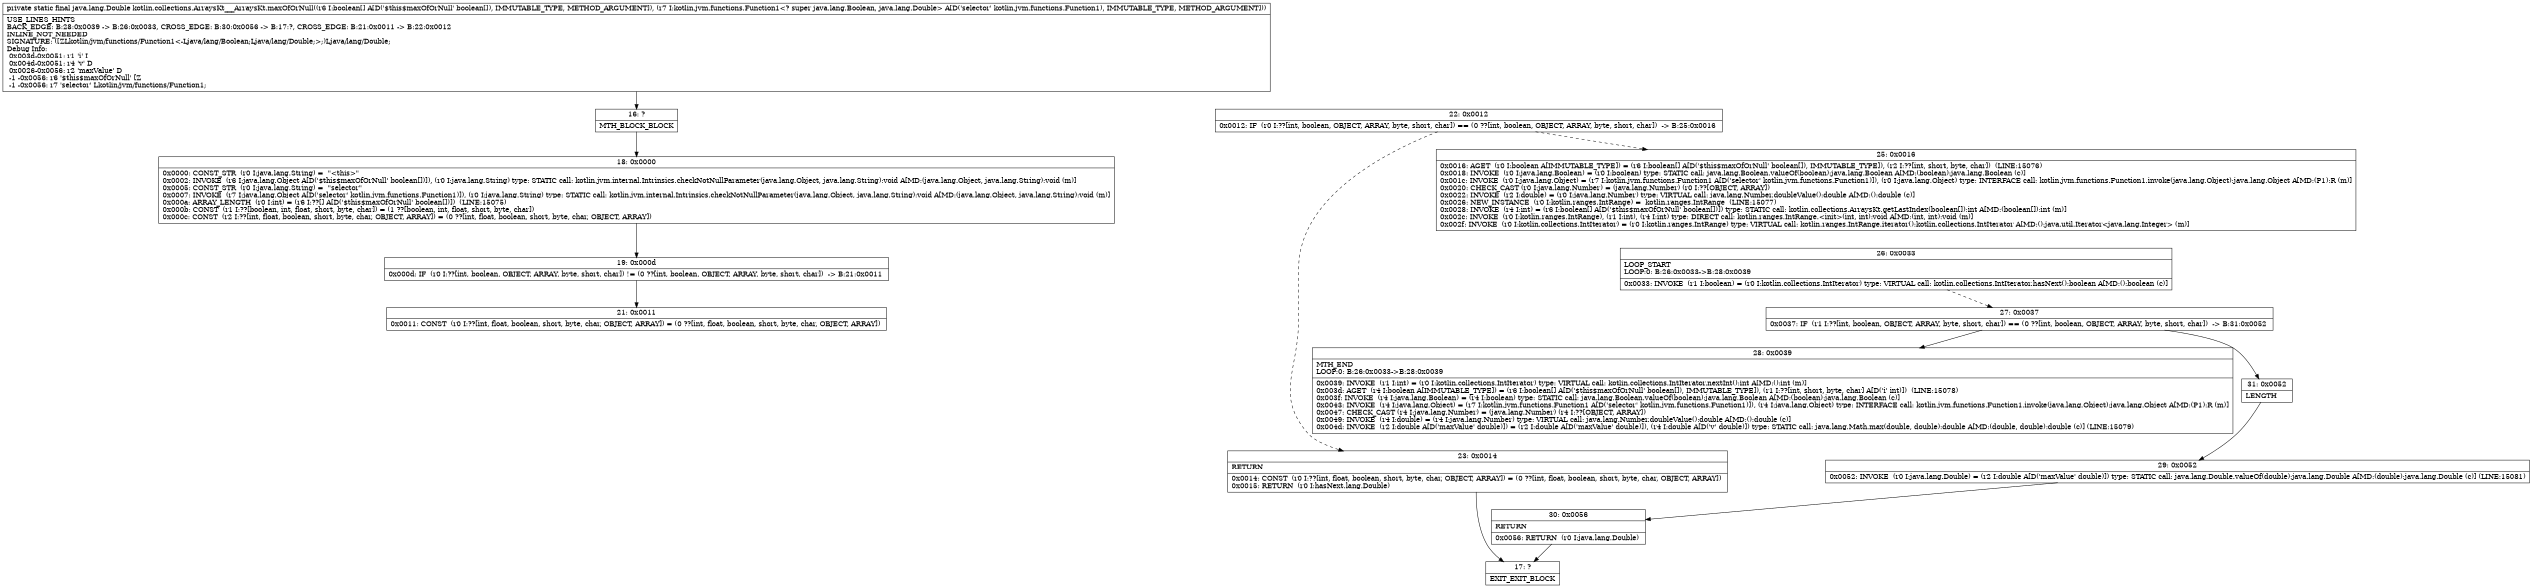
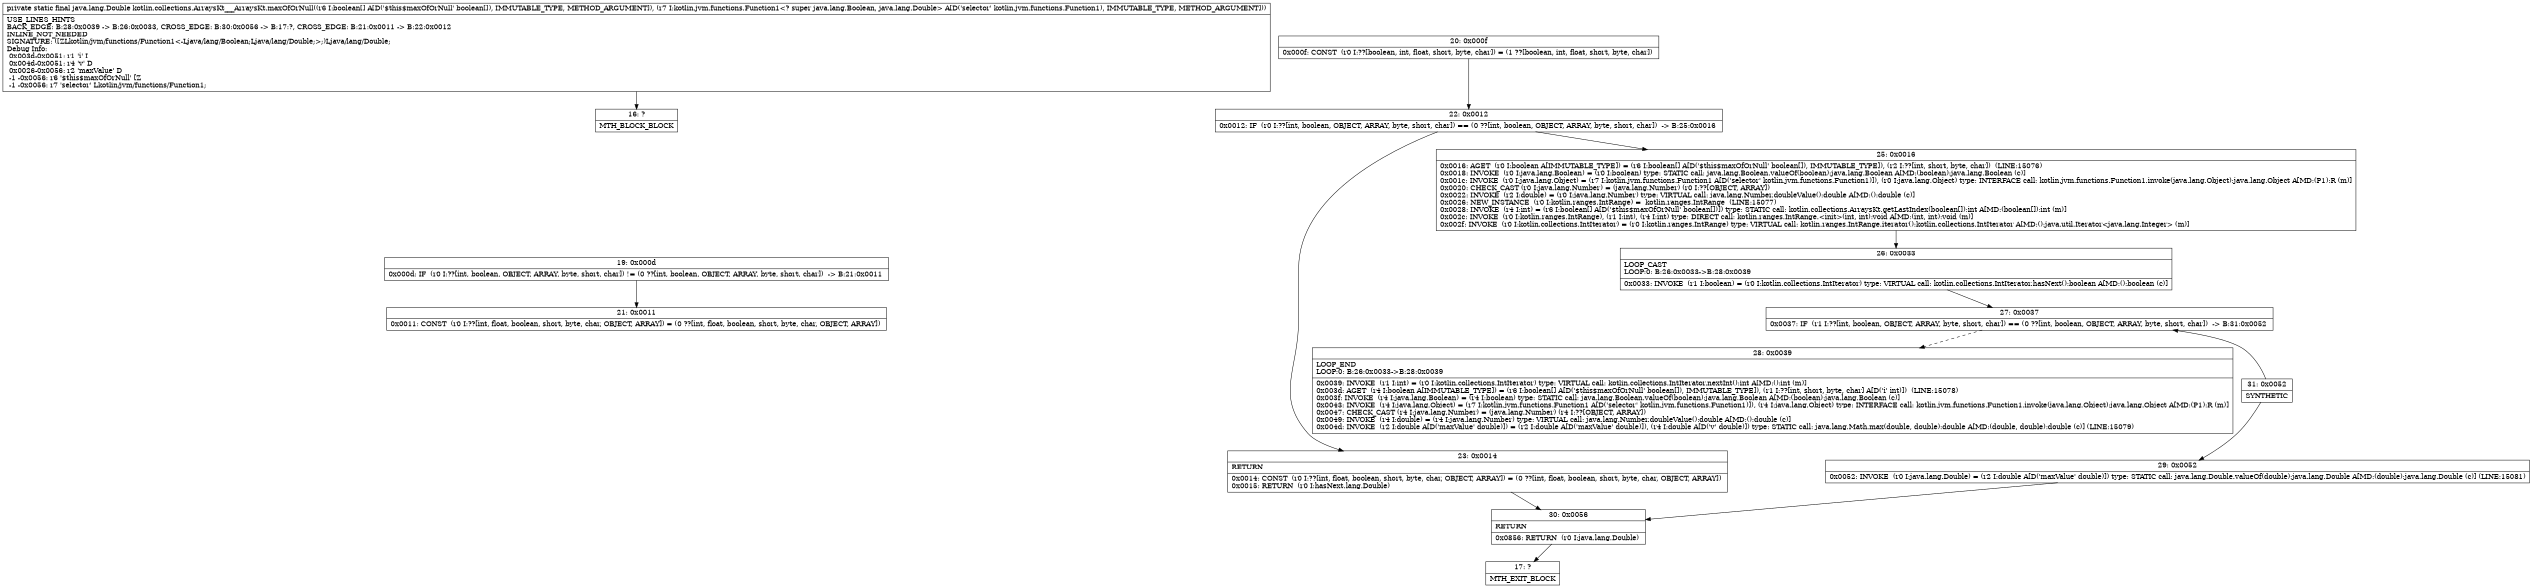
  digraph {
    node [shape=record]
    n1 [label="{16\:\ ?|MTH_BLOCK_BLOCK\l}"]
-   n2 [label="{18\:\ 0x0000|0x0000: CONST_STR  (r0 I:java.lang.String) =  \"\<this\>\" \l0x0002: INVOKE  (r6 I:java.lang.Object A[D('$this$maxOfOrNull' boolean[])]), (r0 I:java.lang.String) type: STATIC call: kotlin.jvm.internal.Intrinsics.checkNotNullParameter(java.lang.Object, java.lang.String):void A[MD:(java.lang.Object, java.lang.String):void (m)]\l0x0005: CONST_STR  (r0 I:java.lang.String) =  \"selector\" \l0x0007: INVOKE  (r7 I:java.lang.Object A[D('selector' kotlin.jvm.functions.Function1)]), (r0 I:java.lang.String) type: STATIC call: kotlin.jvm.internal.Intrinsics.checkNotNullParameter(java.lang.Object, java.lang.String):void A[MD:(java.lang.Object, java.lang.String):void (m)]\l0x000a: ARRAY_LENGTH  (r0 I:int) = (r6 I:??[] A[D('$this$maxOfOrNull' boolean[])])  (LINE:15075)\l0x000b: CONST  (r1 I:??[boolean, int, float, short, byte, char]) = (1 ??[boolean, int, float, short, byte, char]) \l0x000c: CONST  (r2 I:??[int, float, boolean, short, byte, char, OBJECT, ARRAY]) = (0 ??[int, float, boolean, short, byte, char, OBJECT, ARRAY]) \l}"]
    n3 [label="{19\:\ 0x000d|0x000d: IF  (r0 I:??[int, boolean, OBJECT, ARRAY, byte, short, char]) != (0 ??[int, boolean, OBJECT, ARRAY, byte, short, char])  \-\> B:21:0x0011 \l}"]
    n4 [label="{21\:\ 0x0011|0x0011: CONST  (r0 I:??[int, float, boolean, short, byte, char, OBJECT, ARRAY]) = (0 ??[int, float, boolean, short, byte, char, OBJECT, ARRAY]) \l}"]
+   n5 [label="{20\:\ 0x000f|0x000f: CONST  (r0 I:??[boolean, int, float, short, byte, char]) = (1 ??[boolean, int, float, short, byte, char]) \l}"]
    n6 [label="{22\:\ 0x0012|0x0012: IF  (r0 I:??[int, boolean, OBJECT, ARRAY, byte, short, char]) == (0 ??[int, boolean, OBJECT, ARRAY, byte, short, char])  \-\> B:25:0x0016 \l}"]
    n7 [label="{23\:\ 0x0014|RETURN\l|0x0014: CONST  (r0 I:??[int, float, boolean, short, byte, char, OBJECT, ARRAY]) = (0 ??[int, float, boolean, short, byte, char, OBJECT, ARRAY]) \l0x0015: RETURN  (r0 I:hasNext.lang.Double) \l}"]
    n8 [label="{25\:\ 0x0016|0x0016: AGET  (r0 I:boolean A[IMMUTABLE_TYPE]) = (r6 I:boolean[] A[D('$this$maxOfOrNull' boolean[]), IMMUTABLE_TYPE]), (r2 I:??[int, short, byte, char])  (LINE:15076)\l0x0018: INVOKE  (r0 I:java.lang.Boolean) = (r0 I:boolean) type: STATIC call: java.lang.Boolean.valueOf(boolean):java.lang.Boolean A[MD:(boolean):java.lang.Boolean (c)]\l0x001c: INVOKE  (r0 I:java.lang.Object) = (r7 I:kotlin.jvm.functions.Function1 A[D('selector' kotlin.jvm.functions.Function1)]), (r0 I:java.lang.Object) type: INTERFACE call: kotlin.jvm.functions.Function1.invoke(java.lang.Object):java.lang.Object A[MD:(P1):R (m)]\l0x0020: CHECK_CAST (r0 I:java.lang.Number) = (java.lang.Number) (r0 I:??[OBJECT, ARRAY]) \l0x0022: INVOKE  (r2 I:double) = (r0 I:java.lang.Number) type: VIRTUAL call: java.lang.Number.doubleValue():double A[MD:():double (c)]\l0x0026: NEW_INSTANCE  (r0 I:kotlin.ranges.IntRange) =  kotlin.ranges.IntRange  (LINE:15077)\l0x0028: INVOKE  (r4 I:int) = (r6 I:boolean[] A[D('$this$maxOfOrNull' boolean[])]) type: STATIC call: kotlin.collections.ArraysKt.getLastIndex(boolean[]):int A[MD:(boolean[]):int (m)]\l0x002c: INVOKE  (r0 I:kotlin.ranges.IntRange), (r1 I:int), (r4 I:int) type: DIRECT call: kotlin.ranges.IntRange.\<init\>(int, int):void A[MD:(int, int):void (m)]\l0x002f: INVOKE  (r0 I:kotlin.collections.IntIterator) = (r0 I:kotlin.ranges.IntRange) type: VIRTUAL call: kotlin.ranges.IntRange.iterator():kotlin.collections.IntIterator A[MD:():java.util.Iterator\<java.lang.Integer\> (m)]\l}"]
-   n9 [label="{17\:\ ?|EXIT_EXIT_BLOCK\l}"]
-   n10 [label="{26\:\ 0x0033|LOOP_START\lLOOP:0: B:26:0x0033\-\>B:28:0x0039\l|0x0033: INVOKE  (r1 I:boolean) = (r0 I:kotlin.collections.IntIterator) type: VIRTUAL call: kotlin.collections.IntIterator.hasNext():boolean A[MD:():boolean (c)]\l}"]
+   n9 [label="{17\:\ ?|MTH_EXIT_BLOCK\l}"]
+   n10 [label="{26\:\ 0x0033|LOOP_CAST\lLOOP:0: B:26:0x0033\-\>B:28:0x0039\l|0x0033: INVOKE  (r1 I:boolean) = (r0 I:kotlin.collections.IntIterator) type: VIRTUAL call: kotlin.collections.IntIterator.hasNext():boolean A[MD:():boolean (c)]\l}"]
    n11 [label="{27\:\ 0x0037|0x0037: IF  (r1 I:??[int, boolean, OBJECT, ARRAY, byte, short, char]) == (0 ??[int, boolean, OBJECT, ARRAY, byte, short, char])  \-\> B:31:0x0052 \l}"]
-   n12 [label="{28\:\ 0x0039|MTH_END\lLOOP:0: B:26:0x0033\-\>B:28:0x0039\l|0x0039: INVOKE  (r1 I:int) = (r0 I:kotlin.collections.IntIterator) type: VIRTUAL call: kotlin.collections.IntIterator.nextInt():int A[MD:():int (m)]\l0x003d: AGET  (r4 I:boolean A[IMMUTABLE_TYPE]) = (r6 I:boolean[] A[D('$this$maxOfOrNull' boolean[]), IMMUTABLE_TYPE]), (r1 I:??[int, short, byte, char] A[D('i' int)])  (LINE:15078)\l0x003f: INVOKE  (r4 I:java.lang.Boolean) = (r4 I:boolean) type: STATIC call: java.lang.Boolean.valueOf(boolean):java.lang.Boolean A[MD:(boolean):java.lang.Boolean (c)]\l0x0043: INVOKE  (r4 I:java.lang.Object) = (r7 I:kotlin.jvm.functions.Function1 A[D('selector' kotlin.jvm.functions.Function1)]), (r4 I:java.lang.Object) type: INTERFACE call: kotlin.jvm.functions.Function1.invoke(java.lang.Object):java.lang.Object A[MD:(P1):R (m)]\l0x0047: CHECK_CAST (r4 I:java.lang.Number) = (java.lang.Number) (r4 I:??[OBJECT, ARRAY]) \l0x0049: INVOKE  (r4 I:double) = (r4 I:java.lang.Number) type: VIRTUAL call: java.lang.Number.doubleValue():double A[MD:():double (c)]\l0x004d: INVOKE  (r2 I:double A[D('maxValue' double)]) = (r2 I:double A[D('maxValue' double)]), (r4 I:double A[D('v' double)]) type: STATIC call: java.lang.Math.max(double, double):double A[MD:(double, double):double (c)] (LINE:15079)\l}"]
-   n13 [label="{31\:\ 0x0052|LENGTH\l}"]
+   n12 [label="{28\:\ 0x0039|LOOP_END\lLOOP:0: B:26:0x0033\-\>B:28:0x0039\l|0x0039: INVOKE  (r1 I:int) = (r0 I:kotlin.collections.IntIterator) type: VIRTUAL call: kotlin.collections.IntIterator.nextInt():int A[MD:():int (m)]\l0x003d: AGET  (r4 I:boolean A[IMMUTABLE_TYPE]) = (r6 I:boolean[] A[D('$this$maxOfOrNull' boolean[]), IMMUTABLE_TYPE]), (r1 I:??[int, short, byte, char] A[D('i' int)])  (LINE:15078)\l0x003f: INVOKE  (r4 I:java.lang.Boolean) = (r4 I:boolean) type: STATIC call: java.lang.Boolean.valueOf(boolean):java.lang.Boolean A[MD:(boolean):java.lang.Boolean (c)]\l0x0043: INVOKE  (r4 I:java.lang.Object) = (r7 I:kotlin.jvm.functions.Function1 A[D('selector' kotlin.jvm.functions.Function1)]), (r4 I:java.lang.Object) type: INTERFACE call: kotlin.jvm.functions.Function1.invoke(java.lang.Object):java.lang.Object A[MD:(P1):R (m)]\l0x0047: CHECK_CAST (r4 I:java.lang.Number) = (java.lang.Number) (r4 I:??[OBJECT, ARRAY]) \l0x0049: INVOKE  (r4 I:double) = (r4 I:java.lang.Number) type: VIRTUAL call: java.lang.Number.doubleValue():double A[MD:():double (c)]\l0x004d: INVOKE  (r2 I:double A[D('maxValue' double)]) = (r2 I:double A[D('maxValue' double)]), (r4 I:double A[D('v' double)]) type: STATIC call: java.lang.Math.max(double, double):double A[MD:(double, double):double (c)] (LINE:15079)\l}"]
+   n13 [label="{31\:\ 0x0052|SYNTHETIC\l}"]
    n14 [label="{29\:\ 0x0052|0x0052: INVOKE  (r0 I:java.lang.Double) = (r2 I:double A[D('maxValue' double)]) type: STATIC call: java.lang.Double.valueOf(double):java.lang.Double A[MD:(double):java.lang.Double (c)] (LINE:15081)\l}"]
-   n15 [label="{30\:\ 0x0056|RETURN\l|0x0056: RETURN  (r0 I:java.lang.Double) \l}"]
+   n15 [label="{30\:\ 0x0056|RETURN\l|0x0856: RETURN  (r0 I:java.lang.Double) \l}"]
    n16 [label="{private static final java.lang.Double kotlin.collections.ArraysKt___ArraysKt.maxOfOrNull((r6 I:boolean[] A[D('$this$maxOfOrNull' boolean[]), IMMUTABLE_TYPE, METHOD_ARGUMENT]), (r7 I:kotlin.jvm.functions.Function1\<? super java.lang.Boolean, java.lang.Double\> A[D('selector' kotlin.jvm.functions.Function1), IMMUTABLE_TYPE, METHOD_ARGUMENT]))  | USE_LINES_HINTS\lBACK_EDGE: B:28:0x0039 \-\> B:26:0x0033, CROSS_EDGE: B:30:0x0056 \-\> B:17:?, CROSS_EDGE: B:21:0x0011 \-\> B:22:0x0012\lINLINE_NOT_NEEDED\lSIGNATURE: ([ZLkotlin\/jvm\/functions\/Function1\<\-Ljava\/lang\/Boolean;Ljava\/lang\/Double;\>;)Ljava\/lang\/Double;\lDebug Info:\l  0x003d\-0x0051: r1 'i' I\l  0x004d\-0x0051: r4 'v' D\l  0x0026\-0x0056: r2 'maxValue' D\l  \-1 \-0x0056: r6 '$this$maxOfOrNull' [Z\l  \-1 \-0x0056: r7 'selector' Lkotlin\/jvm\/functions\/Function1;\l}"]
-   n1 -> n2
-   n2 -> n3
    n3 -> n4
-   n6 -> n7 [style=dashed]
-   n6 -> n8 [style=dashed]
-   n7 -> n9
-   n10 -> n11 [style=dashed]
-   n11 -> n12 [style=solid]
-   n11 -> n13
+   n5 -> n6
+   n6 -> n7 [style=solid]
+   n6 -> n8
+   n7 -> n15
+   n8 -> n10
+   n10 -> n11
+   n11 -> n12 [style=dashed]
+   n13 -> n11
    n13 -> n14
    n14 -> n15
    n15 -> n9
    n16 -> n1
  }
